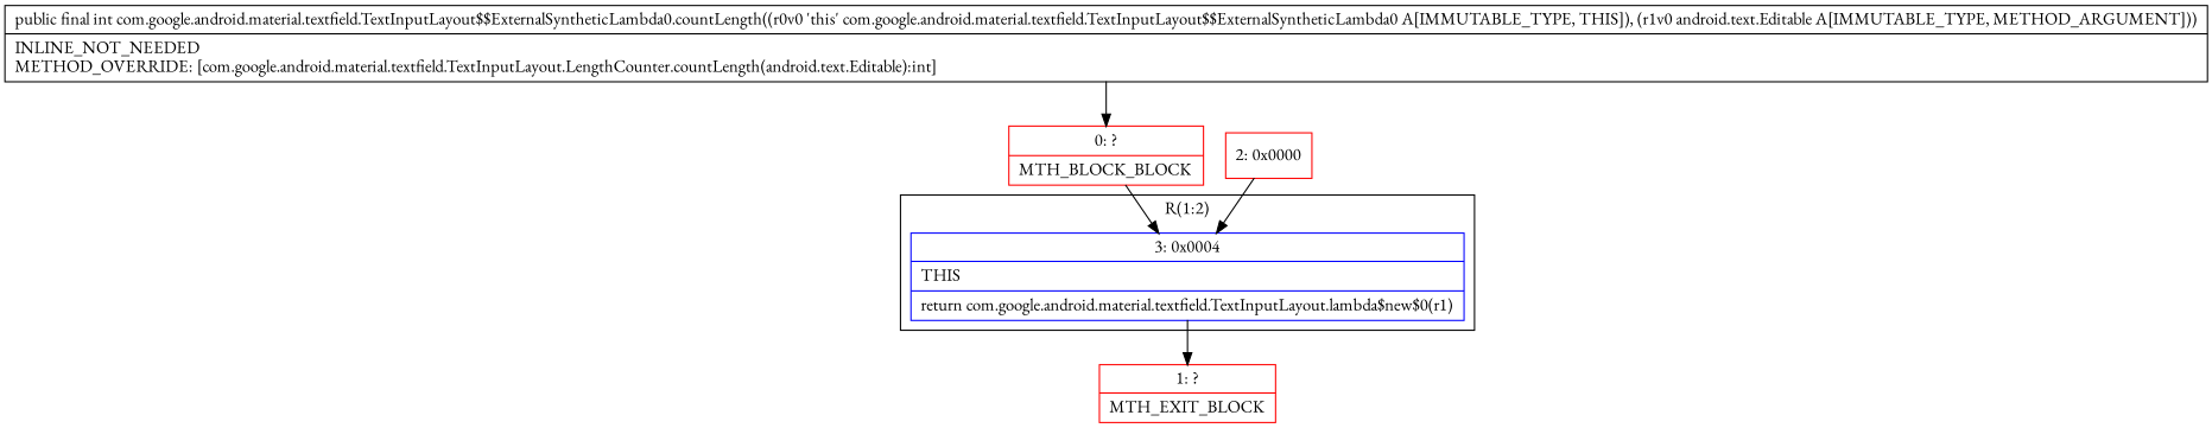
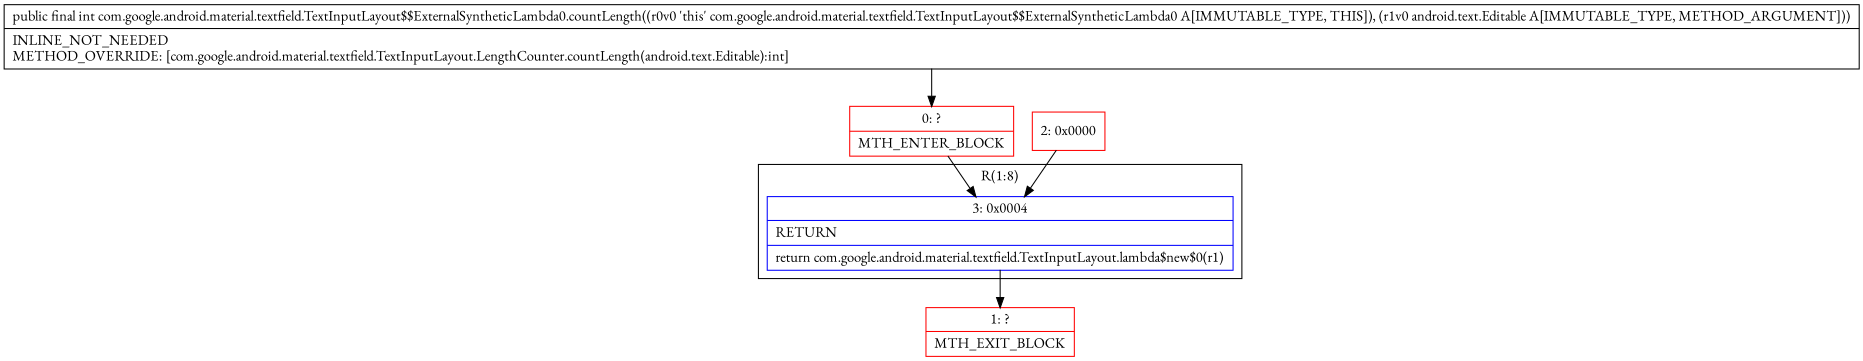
  digraph {
    fontname="EB Garamond"
    node [color=red fontname="EB Garamond" shape=record]
    edge [fontname="EB Garamond"]
-   n1 [color=blue label="{3\:\ 0x0004|THIS\l|return com.google.android.material.textfield.TextInputLayout.lambda$new$0(r1)\l}"]
+   n1 [color=blue label="{3\:\ 0x0004|RETURN\l|return com.google.android.material.textfield.TextInputLayout.lambda$new$0(r1)\l}"]
    n2 [label="{1\:\ ?|MTH_EXIT_BLOCK\l}"]
-   n3 [label="{0\:\ ?|MTH_BLOCK_BLOCK\l}"]
+   n3 [label="{0\:\ ?|MTH_ENTER_BLOCK\l}"]
    n4 [label="{2\:\ 0x0000}"]
    n5 [label="{public final int com.google.android.material.textfield.TextInputLayout$$ExternalSyntheticLambda0.countLength((r0v0 'this' com.google.android.material.textfield.TextInputLayout$$ExternalSyntheticLambda0 A[IMMUTABLE_TYPE, THIS]), (r1v0 android.text.Editable A[IMMUTABLE_TYPE, METHOD_ARGUMENT]))  | INLINE_NOT_NEEDED\lMETHOD_OVERRIDE: [com.google.android.material.textfield.TextInputLayout.LengthCounter.countLength(android.text.Editable):int]\l}" color=""]
    subgraph cluster_1 {
-     label="R(1:2)"
+     label="R(1:8)"
      n1
    }
    n1 -> n2
    n3 -> n1
    n4 -> n1
    n5 -> n3
  }
